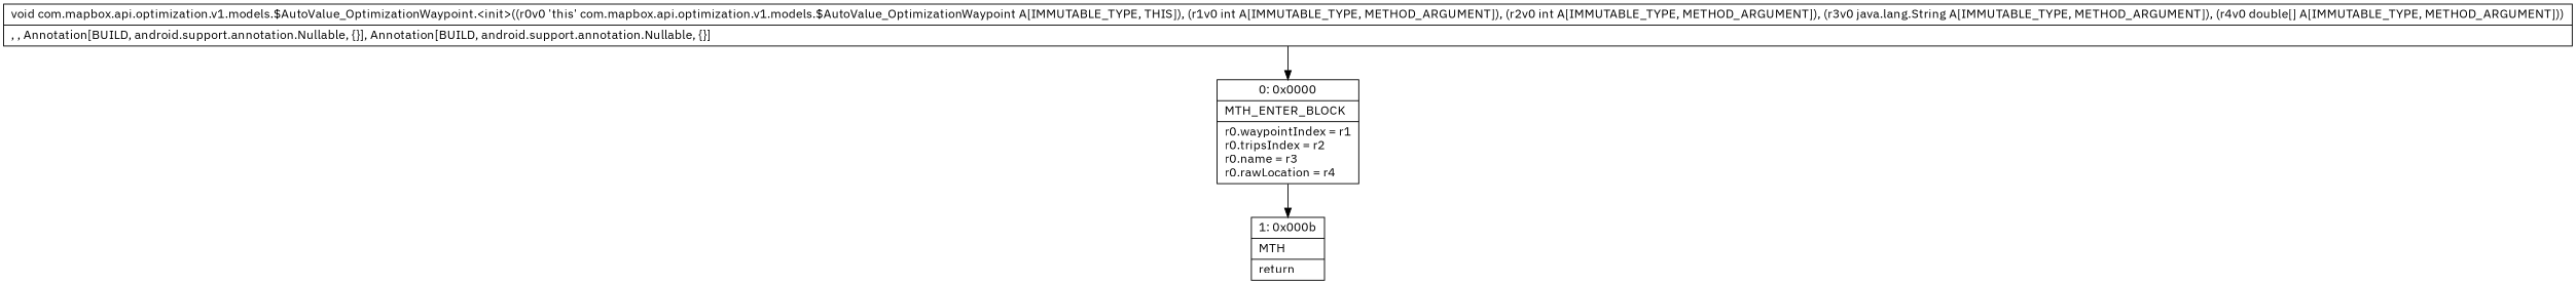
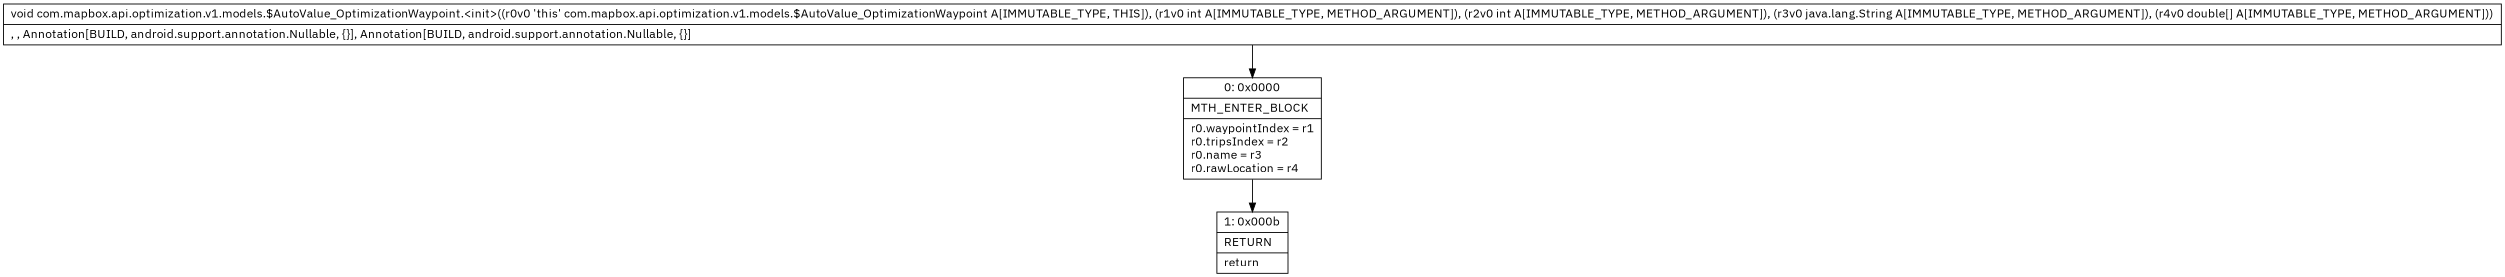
  digraph {
    fontname="IBM Plex Sans"
    node [shape=record fontname="IBM Plex Sans"]
    edge [fontname="IBM Plex Sans"]
    n1 [label="{0\:\ 0x0000|MTH_ENTER_BLOCK\l|r0.waypointIndex = r1\lr0.tripsIndex = r2\lr0.name = r3\lr0.rawLocation = r4\l}"]
-   n2 [label="{1\:\ 0x000b|MTH\l|return\l}"]
+   n2 [label="{1\:\ 0x000b|RETURN\l|return\l}"]
    n3 [label="{void com.mapbox.api.optimization.v1.models.$AutoValue_OptimizationWaypoint.\<init\>((r0v0 'this' com.mapbox.api.optimization.v1.models.$AutoValue_OptimizationWaypoint A[IMMUTABLE_TYPE, THIS]), (r1v0 int A[IMMUTABLE_TYPE, METHOD_ARGUMENT]), (r2v0 int A[IMMUTABLE_TYPE, METHOD_ARGUMENT]), (r3v0 java.lang.String A[IMMUTABLE_TYPE, METHOD_ARGUMENT]), (r4v0 double[] A[IMMUTABLE_TYPE, METHOD_ARGUMENT]))  | , , Annotation[BUILD, android.support.annotation.Nullable, \{\}], Annotation[BUILD, android.support.annotation.Nullable, \{\}]\l}"]
    n1 -> n2
    n3 -> n1
  }
